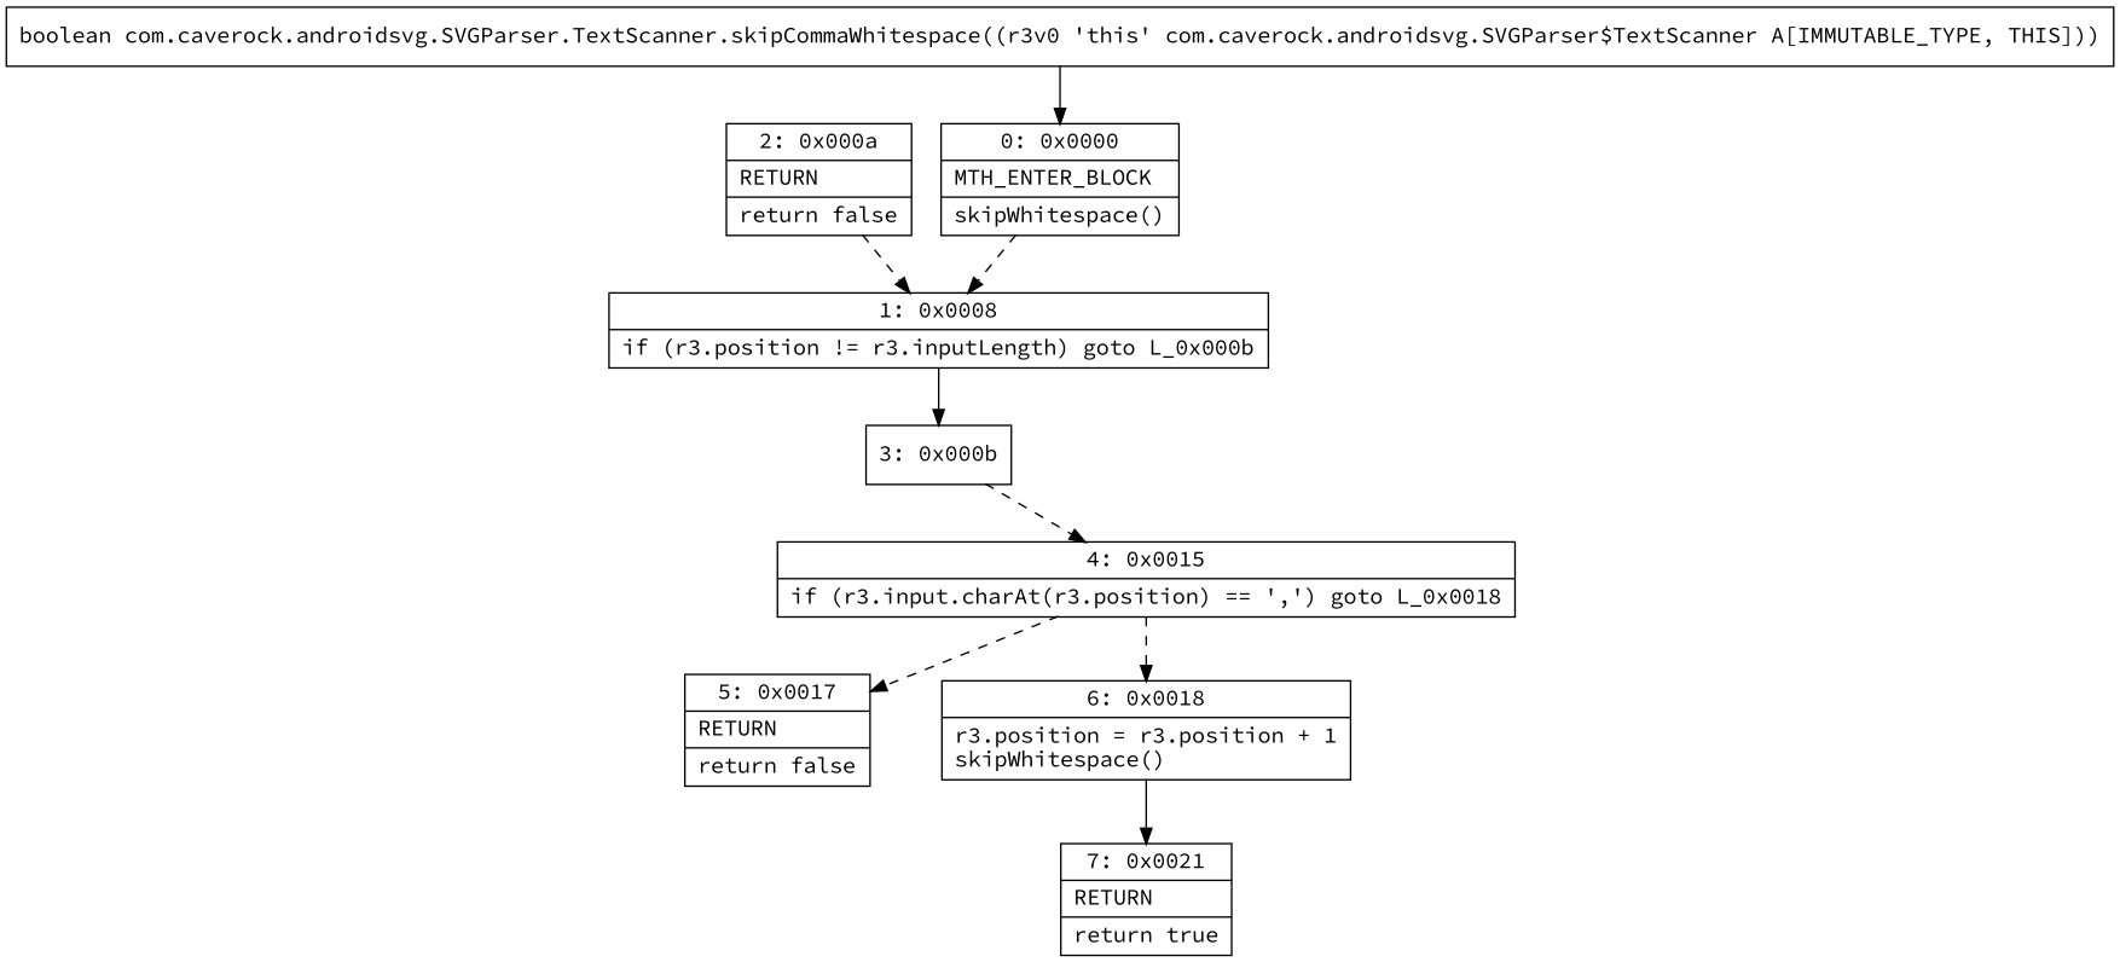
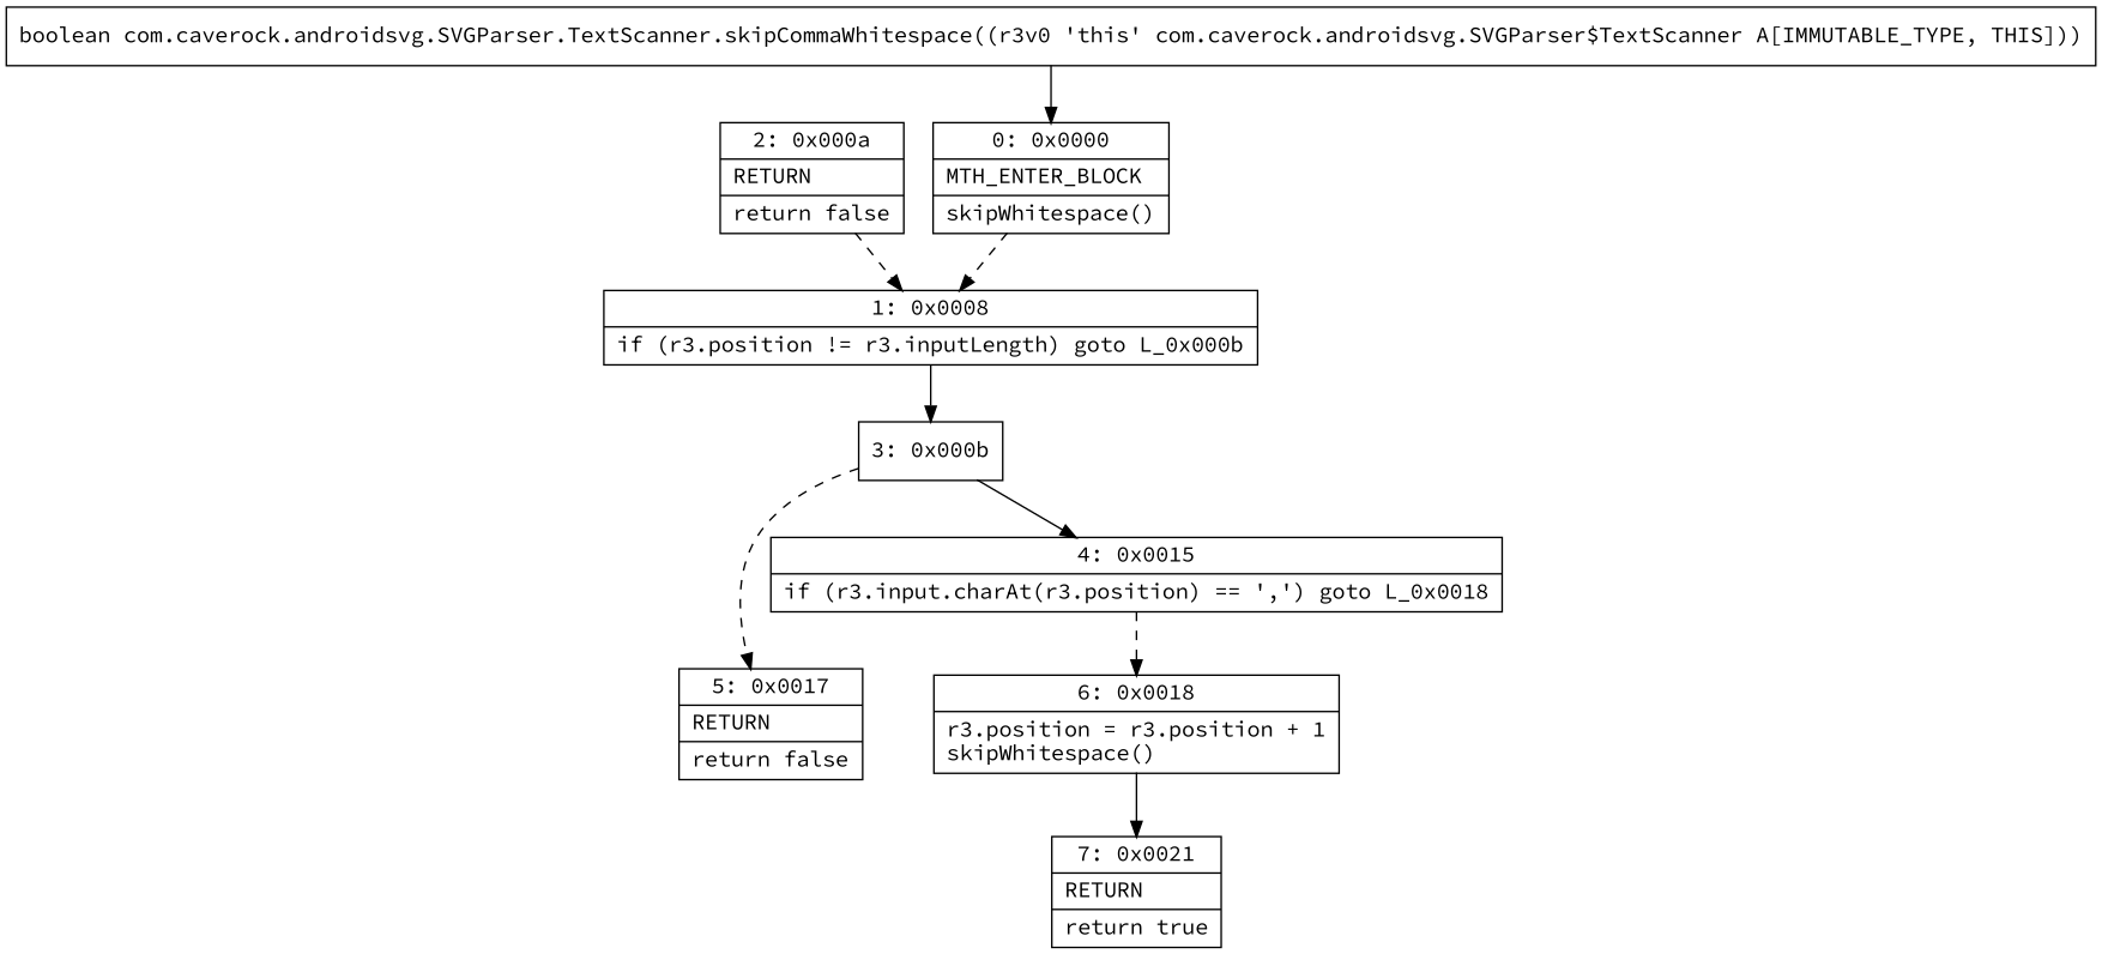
  digraph {
    fontname="Source Code Pro"
    node [fontname="Source Code Pro" shape=record]
    edge [fontname="Source Code Pro"]
    n1 [label="{0\:\ 0x0000|MTH_ENTER_BLOCK\l|skipWhitespace()\l}"]
    n2 [label="{1\:\ 0x0008|if (r3.position != r3.inputLength) goto L_0x000b\l}"]
    n3 [label="{3\:\ 0x000b}"]
    n4 [label="{2\:\ 0x000a|RETURN\l|return false\l}"]
    n5 [label="{4\:\ 0x0015|if (r3.input.charAt(r3.position) == ',') goto L_0x0018\l}"]
    n6 [label="{5\:\ 0x0017|RETURN\l|return false\l}"]
    n7 [label="{6\:\ 0x0018|r3.position = r3.position + 1\lskipWhitespace()\l}"]
    n8 [label="{7\:\ 0x0021|RETURN\l|return true\l}"]
    n9 [label="{boolean com.caverock.androidsvg.SVGParser.TextScanner.skipCommaWhitespace((r3v0 'this' com.caverock.androidsvg.SVGParser$TextScanner A[IMMUTABLE_TYPE, THIS])) }"]
    n1 -> n2 [style=dashed]
    n2 -> n3
-   n3 -> n5 [style=dashed]
+   n3 -> n5
    n4 -> n2 [style=dashed]
-   n5 -> n6 [style=dashed]
+   n3 -> n6 [style=dashed]
    n5 -> n7 [style=dashed]
    n7 -> n8
    n9 -> n1
  }
